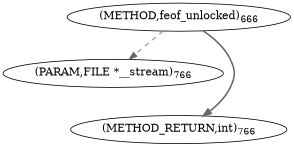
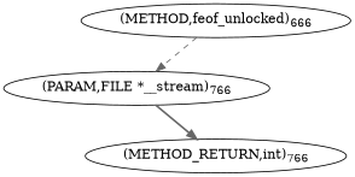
  digraph {
    edge [color=gray40]
    n1 [label=<(METHOD,feof_unlocked)<SUB>666</SUB>>]
    n2 [label=<(PARAM,FILE *__stream)<SUB>766</SUB>>]
    n3 [label=<(METHOD_RETURN,int)<SUB>766</SUB>>]
    n1 -> n2 [style=dashed]
-   n1 -> n3 [style=bold]
+   n2 -> n3 [style=bold]
  }
